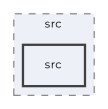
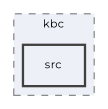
  digraph {
    compound=true
    fontname=Montserrat
    n1 [color=grey25 fillcolor="#edf0f7" fontname=Montserrat fontsize=10 label=src shape=box style="filled,bold,"]
    subgraph cluster_1 {
      bgcolor="#edf0f7"
      fontsize=10
-     label=src
+     label=kbc
      pencolor=grey50
      style="filled,dashed,"
      n1
    }
  }
